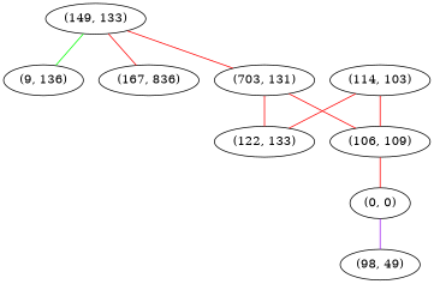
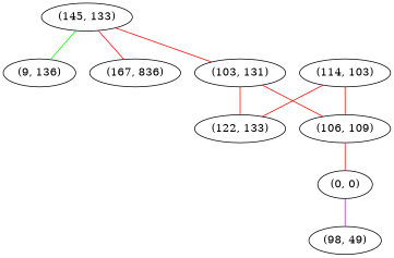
  graph {
    edge [color=red weight=1]
-   "(145, 133)" [label="(149, 133)"]
+   "(145, 133)"
    "(9, 136)"
    n3 [label="(167, 836)"]
-   "(103, 131)" [label="(703, 131)"]
+   "(103, 131)"
    "(0, 0)"
    "(98, 49)"
    "(122, 133)"
    "(106, 109)"
    n9 [label="(114, 103)"]
    "(145, 133)" -- "(9, 136)" [color=green weight=2]
    "(145, 133)" -- n3
    "(145, 133)" -- "(103, 131)"
    "(103, 131)" -- "(122, 133)"
    "(103, 131)" -- "(106, 109)"
    "(0, 0)" -- "(98, 49)" [color=purple weight=4]
    "(106, 109)" -- "(0, 0)"
    n9 -- "(122, 133)"
    n9 -- "(106, 109)"
  }
